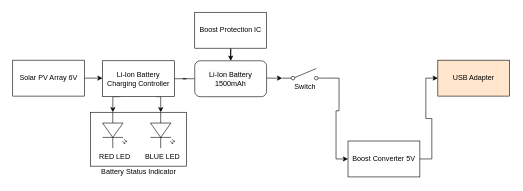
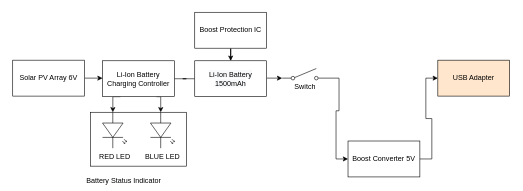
  <mxCell id="0" />
  <mxCell id="1" parent="0" />
  <mxCell id="2" value="" style="rounded=0;whiteSpace=wrap;html=1;" parent="1" vertex="1"><mxGeometry x="150" y="187" width="160" height="90" as="geometry" /></mxCell>
  <mxCell id="3" style="edgeStyle=orthogonalEdgeStyle;rounded=0;orthogonalLoop=1;jettySize=auto;html=1;exitX=1;exitY=0.5;exitDx=0;exitDy=0;" parent="1" source="4" edge="1"><mxGeometry relative="1" as="geometry"><mxPoint x="170" y="130" as="targetPoint" /></mxGeometry></mxCell>
  <mxCell id="4" value="Solar PV Array 6V" style="rounded=0;whiteSpace=wrap;html=1;" parent="1" vertex="1"><mxGeometry x="20" y="100" width="120" height="60" as="geometry" /></mxCell>
  <mxCell id="5" style="edgeStyle=orthogonalEdgeStyle;rounded=0;orthogonalLoop=1;jettySize=auto;html=1;exitX=0.25;exitY=1;exitDx=0;exitDy=0;entryX=0;entryY=0.57;entryDx=0;entryDy=0;entryPerimeter=0;" parent="1" source="8" target="14" edge="1"><mxGeometry relative="1" as="geometry" /></mxCell>
  <mxCell id="6" style="edgeStyle=orthogonalEdgeStyle;rounded=0;orthogonalLoop=1;jettySize=auto;html=1;exitX=0.75;exitY=1;exitDx=0;exitDy=0;entryX=0;entryY=0.57;entryDx=0;entryDy=0;entryPerimeter=0;" parent="1" source="8" target="15" edge="1"><mxGeometry relative="1" as="geometry" /></mxCell>
  <mxCell id="7" style="edgeStyle=orthogonalEdgeStyle;rounded=0;orthogonalLoop=1;jettySize=auto;html=1;entryX=0;entryY=0.5;entryDx=0;entryDy=0;endArrow=none;" edge="1" parent="1" source="8" target="20"><mxGeometry relative="1" as="geometry" /></mxCell>
  <mxCell id="8" value="Li-Ion Battery Charging Controller" style="rounded=0;whiteSpace=wrap;html=1;" parent="1" vertex="1"><mxGeometry x="170" y="101" width="120" height="60" as="geometry" /></mxCell>
  <mxCell id="9" style="edgeStyle=orthogonalEdgeStyle;rounded=0;orthogonalLoop=1;jettySize=auto;html=1;entryX=0.5;entryY=0;entryDx=0;entryDy=0;" edge="1" parent="1" source="10" target="20"><mxGeometry relative="1" as="geometry" /></mxCell>
  <mxCell id="10" value="Boost Protection IC" style="rounded=0;whiteSpace=wrap;html=1;" parent="1" vertex="1"><mxGeometry x="324" y="20" width="120" height="60" as="geometry" /></mxCell>
  <mxCell id="11" style="edgeStyle=orthogonalEdgeStyle;rounded=0;orthogonalLoop=1;jettySize=auto;html=1;entryX=0;entryY=0.5;entryDx=0;entryDy=0;" parent="1" source="12" target="13" edge="1"><mxGeometry relative="1" as="geometry" /></mxCell>
  <mxCell id="12" value="Boost Converter 5V" style="rounded=0;whiteSpace=wrap;html=1;" parent="1" vertex="1"><mxGeometry x="580" y="235" width="120" height="60" as="geometry" /></mxCell>
  <mxCell id="13" value="USB Adapter" style="rounded=0;whiteSpace=wrap;html=1;fillColor=#ffe6cc;" parent="1" vertex="1"><mxGeometry x="730" y="100" width="120" height="60" as="geometry" /></mxCell>
  <mxCell id="14" value="RED LED" style="verticalLabelPosition=bottom;shadow=0;dashed=0;align=center;html=1;verticalAlign=top;shape=mxgraph.electrical.opto_electronics.led_2;pointerEvents=1;direction=south;" parent="1" vertex="1"><mxGeometry x="170" y="187" width="40" height="60" as="geometry" /></mxCell>
  <mxCell id="15" value="BLUE LED" style="verticalLabelPosition=bottom;shadow=0;dashed=0;align=center;html=1;verticalAlign=top;shape=mxgraph.electrical.opto_electronics.led_2;pointerEvents=1;direction=south;" parent="1" vertex="1"><mxGeometry x="250" y="187" width="40" height="60" as="geometry" /></mxCell>
- <mxCell id="16" value="Battery Status Indicator" style="text;html=1;align=center;verticalAlign=middle;resizable=0;points=[];autosize=1;strokeColor=none;fillColor=none;" parent="1" vertex="1"><mxGeometry x="160" y="277" width="140" height="20" as="geometry" /></mxCell>
+ <mxCell id="16" value="Battery Status Indicator" style="text;html=1;align=center;verticalAlign=middle;resizable=0;points=[];autosize=1;strokeColor=none;fillColor=none;" parent="1" vertex="1"><mxGeometry x="135" y="292" width="140" height="20" as="geometry" /></mxCell>
  <mxCell id="17" style="edgeStyle=orthogonalEdgeStyle;rounded=0;orthogonalLoop=1;jettySize=auto;html=1;exitX=1;exitY=0.8;exitDx=0;exitDy=0;entryX=0;entryY=0.5;entryDx=0;entryDy=0;" edge="1" parent="1" source="18" target="12"><mxGeometry relative="1" as="geometry" /></mxCell>
  <mxCell id="18" value="" style="shape=mxgraph.electrical.electro-mechanical.singleSwitch;aspect=fixed;elSwitchState=off;" vertex="1" parent="1"><mxGeometry x="470" y="114" width="75" height="20" as="geometry" /></mxCell>
  <mxCell id="19" style="edgeStyle=orthogonalEdgeStyle;rounded=0;orthogonalLoop=1;jettySize=auto;html=1;entryX=0;entryY=0.8;entryDx=0;entryDy=0;" edge="1" parent="1" source="20" target="18"><mxGeometry relative="1" as="geometry"><mxPoint x="490" y="180" as="targetPoint" /><Array as="points"><mxPoint x="470" y="130" /><mxPoint x="470" y="130" /></Array></mxGeometry></mxCell>
- <mxCell id="20" value="&#10;&#10;&lt;span style=&quot;color: rgb(0, 0, 0); font-family: helvetica; font-size: 12px; font-style: normal; font-weight: 400; letter-spacing: normal; text-align: center; text-indent: 0px; text-transform: none; word-spacing: 0px; background-color: rgb(248, 249, 250); display: inline; float: none;&quot;&gt;Li-Ion Battery&lt;/span&gt;&lt;br style=&quot;color: rgb(0, 0, 0); font-family: helvetica; font-size: 12px; font-style: normal; font-weight: 400; letter-spacing: normal; text-align: center; text-indent: 0px; text-transform: none; word-spacing: 0px; background-color: rgb(248, 249, 250);&quot;&gt;&lt;span style=&quot;color: rgb(0, 0, 0); font-family: helvetica; font-size: 12px; font-style: normal; font-weight: 400; letter-spacing: normal; text-align: center; text-indent: 0px; text-transform: none; word-spacing: 0px; background-color: rgb(248, 249, 250); display: inline; float: none;&quot;&gt;1500mAh&lt;/span&gt;&#10;&#10;" style="whiteSpace=wrap;html=1;rounded=1;" vertex="1" parent="1"><mxGeometry x="324" y="101" width="120" height="60" as="geometry" /></mxCell>
+ <mxCell id="20" value="&#10;&#10;&lt;span style=&quot;color: rgb(0, 0, 0); font-family: helvetica; font-size: 12px; font-style: normal; font-weight: 400; letter-spacing: normal; text-align: center; text-indent: 0px; text-transform: none; word-spacing: 0px; background-color: rgb(248, 249, 250); display: inline; float: none;&quot;&gt;Li-Ion Battery&lt;/span&gt;&lt;br style=&quot;color: rgb(0, 0, 0); font-family: helvetica; font-size: 12px; font-style: normal; font-weight: 400; letter-spacing: normal; text-align: center; text-indent: 0px; text-transform: none; word-spacing: 0px; background-color: rgb(248, 249, 250);&quot;&gt;&lt;span style=&quot;color: rgb(0, 0, 0); font-family: helvetica; font-size: 12px; font-style: normal; font-weight: 400; letter-spacing: normal; text-align: center; text-indent: 0px; text-transform: none; word-spacing: 0px; background-color: rgb(248, 249, 250); display: inline; float: none;&quot;&gt;1500mAh&lt;/span&gt;&#10;&#10;" style="rounded=0;whiteSpace=wrap;html=1;" vertex="1" parent="1"><mxGeometry x="324" y="101" width="120" height="60" as="geometry" /></mxCell>
  <mxCell id="21" value="Switch&lt;br&gt;" style="text;html=1;align=center;verticalAlign=middle;resizable=0;points=[];autosize=1;strokeColor=none;fillColor=none;" vertex="1" parent="1"><mxGeometry x="482.5" y="134" width="50" height="20" as="geometry" /></mxCell>
